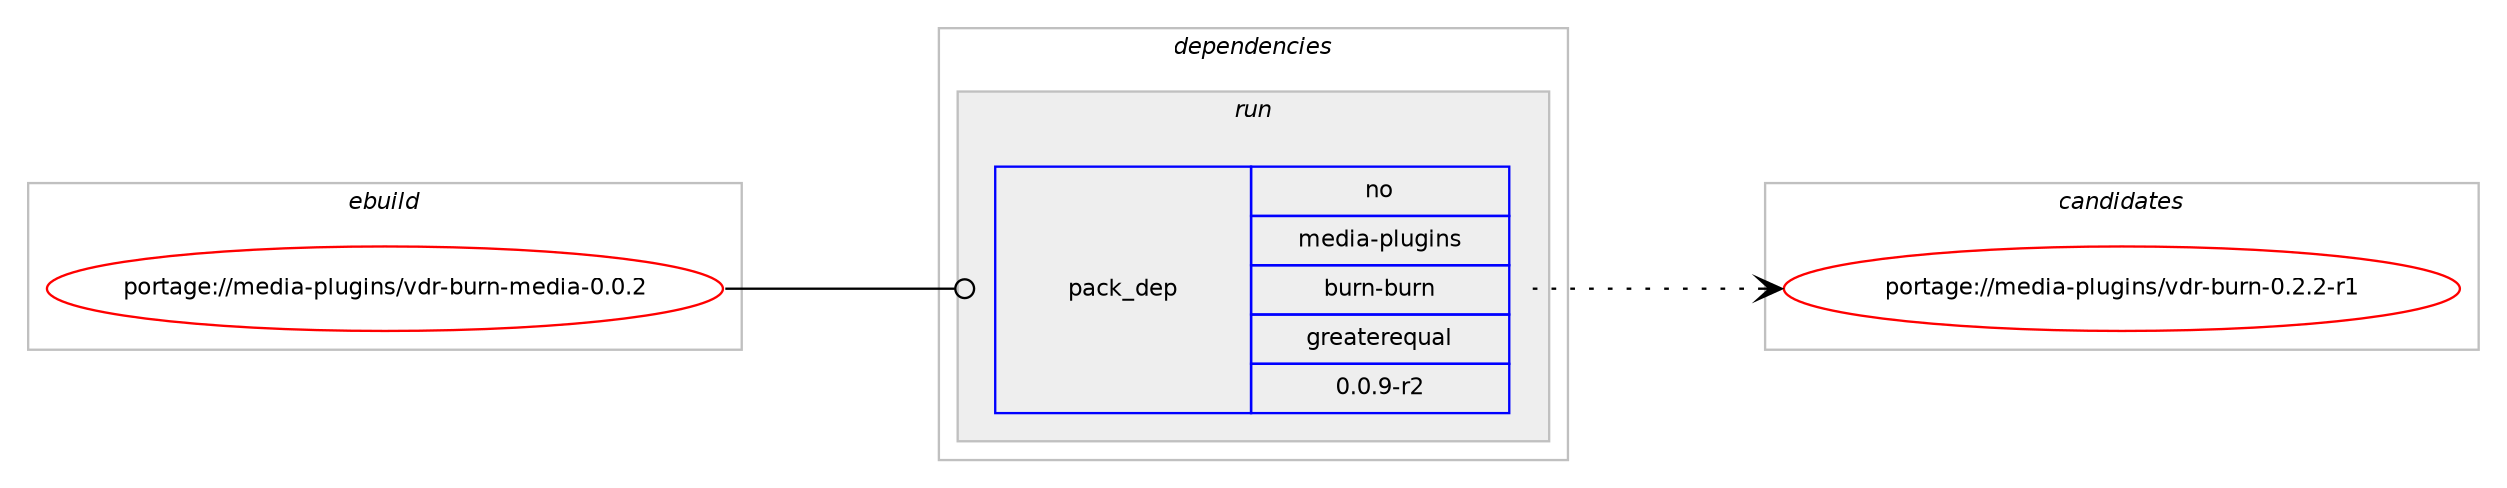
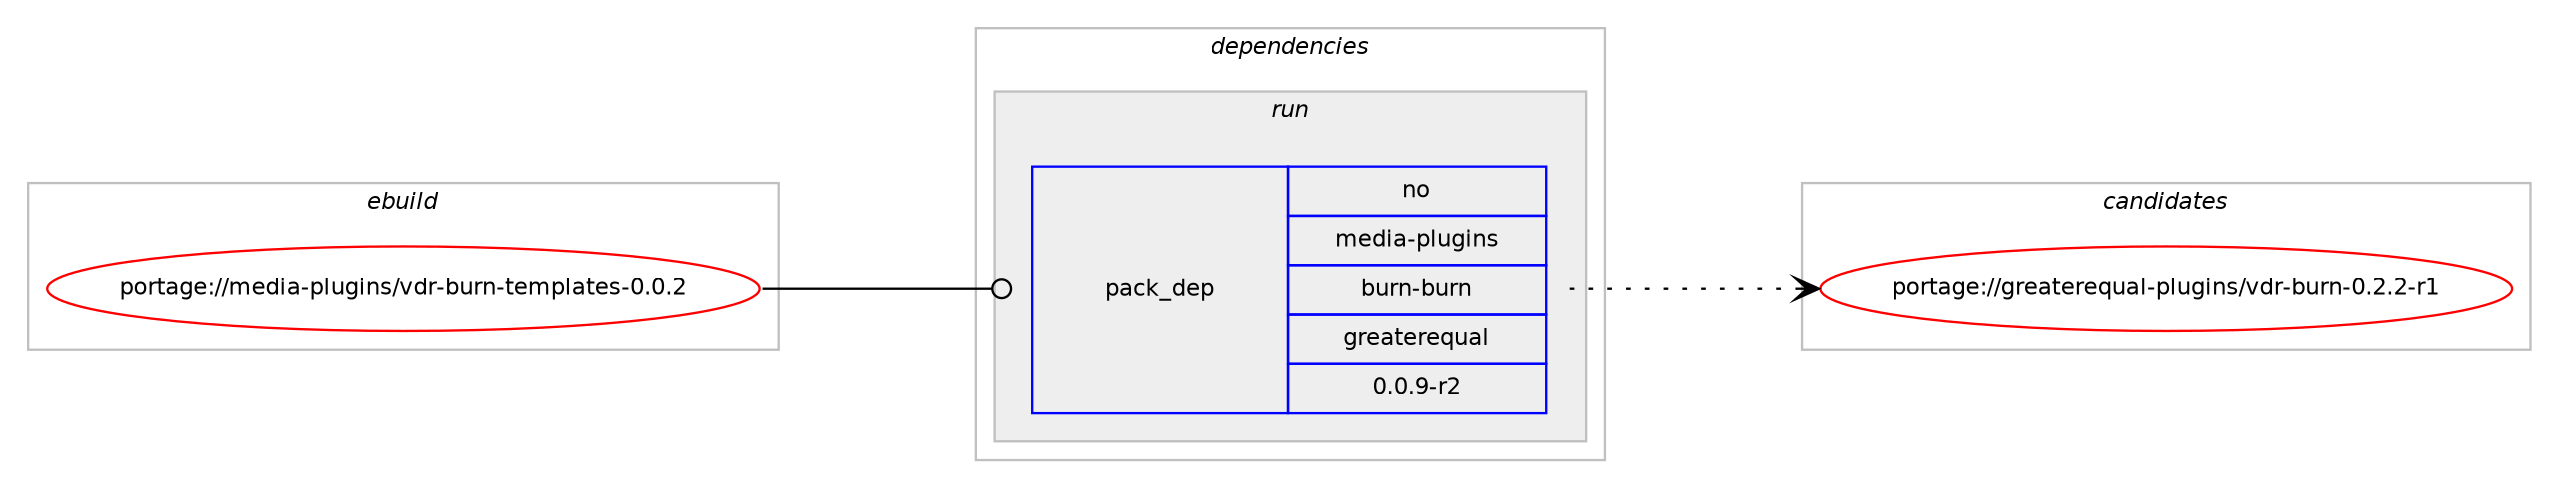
  digraph {
    compound=true
    concentrate=true
    fontname=Helvetica
    fontsize=10
    newrank=true
    rankdir=LR
    ranksep=1.5
    node [color=red fontname=Helvetica fontsize=10]
    edge [headport=w tailport=e]
-   n1 [label="portage://media-plugins/vdr-burn-media-0.0.2" width=4]
+   n1 [label="portage://media-plugins/vdr-burn-templates-0.0.2" width=4]
    n2 [color=blue label=<<TABLE BORDER="0" CELLBORDER="1" CELLSPACING="0" CELLPADDING="4" WIDTH="220"><TR><TD ROWSPAN="6" CELLPADDING="30">pack_dep</TD></TR><TR><TD WIDTH="110">no</TD></TR><TR><TD>media-plugins</TD></TR><TR><TD>burn-burn</TD></TR><TR><TD>greaterequal</TD></TR><TR><TD>0.0.9-r2</TD></TR></TABLE>> shape=none]
-   n3 [label="portage://media-plugins/vdr-burn-0.2.2-r1" width=4]
+   n3 [label="portage://greaterequal-plugins/vdr-burn-0.2.2-r1" width=4]
    subgraph cluster_1 {
      color=gray
      label=<<i>ebuild</i>>
      rank=same
      n1
    }
    subgraph cluster_2 {
      color=gray
      label=<<i>dependencies</i>>
      subgraph cluster_3 {
        color=gray
        fillcolor="#eeeeee"
        label=<<i>compile</i>>
        style=filled
      }
      subgraph cluster_4 {
        color=gray
        fillcolor="#eeeeee"
        label=<<i>compile and run</i>>
        style=filled
      }
      subgraph cluster_5 {
        color=gray
        fillcolor="#eeeeee"
        label=<<i>run</i>>
        style=filled
        subgraph sub_6 {
          color=gray
          fillcolor="#eeeeee"
          label=<<i>run</i>>
          style=filled
          n2
        }
      }
    }
    subgraph cluster_7 {
      color=gray
      label=<<i>candidates</i>>
      rank=same
      subgraph sub_8 {
        color=black
        label=<<i>candidates</i>>
        nodesep=1
        rank=same
        n3
      }
    }
    n1 -> n2 [arrowhead=odot style=solid weight=20]
    n2 -> n3 [arrowhead=vee style=dotted weight=100]
  }
